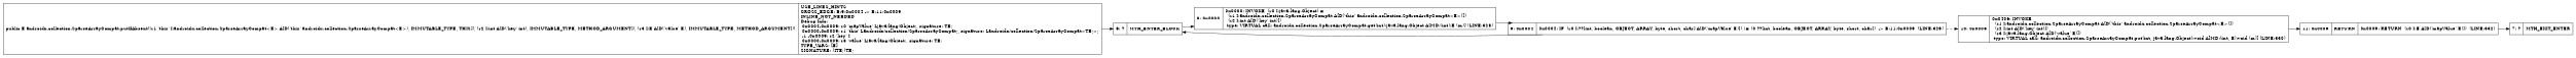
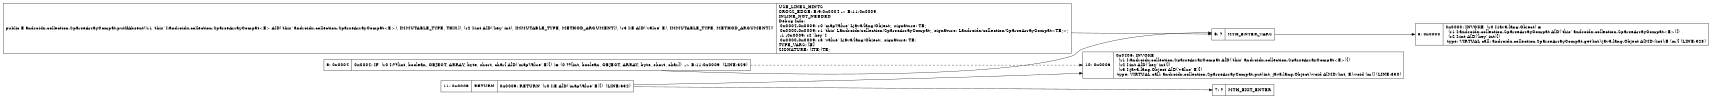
  digraph {
    rankdir=LR
    node [shape=record]
-   n1 [label="{6\:\ ?|MTH_ENTER_BLOCK\l}"]
+   n1 [label="{6\:\ ?|MTH_ENTER_VARS\l}"]
    n2 [label="{8\:\ 0x0000|0x0000: INVOKE  (r0 I:java.lang.Object) = \l  (r1 I:androidx.collection.SparseArrayCompat A[D('this' androidx.collection.SparseArrayCompat\<E\>)])\l  (r2 I:int A[D('key' int)])\l type: VIRTUAL call: androidx.collection.SparseArrayCompat.get(int):java.lang.Object A[MD:(int):E (m)] (LINE:328)\l}"]
    n3 [label="{9\:\ 0x0004|0x0004: IF  (r0 I:??[int, boolean, OBJECT, ARRAY, byte, short, char] A[D('mapValue' E)]) != (0 ??[int, boolean, OBJECT, ARRAY, byte, short, char])  \-\> B:11:0x0009  (LINE:329)\l}"]
    n4 [label="{10\:\ 0x0006|0x0406: INVOKE  \l  (r1 I:androidx.collection.SparseArrayCompat A[D('this' androidx.collection.SparseArrayCompat\<E\>)])\l  (r2 I:int A[D('key' int)])\l  (r3 I:java.lang.Object A[D('value' E)])\l type: VIRTUAL call: androidx.collection.SparseArrayCompat.put(int, java.lang.Object):void A[MD:(int, E):void (m)] (LINE:330)\l}"]
    n5 [label="{11\:\ 0x0009|RETURN\l|0x0009: RETURN  (r0 I:E A[D('mapValue' E)])  (LINE:332)\l}"]
    n6 [label="{7\:\ ?|MTH_EXIT_ENTER\l}"]
    n7 [label="{public E androidx.collection.SparseArrayCompat.putIfAbsent((r1 'this' I:androidx.collection.SparseArrayCompat\<E\> A[D('this' androidx.collection.SparseArrayCompat\<E\>), IMMUTABLE_TYPE, THIS]), (r2 I:int A[D('key' int), IMMUTABLE_TYPE, METHOD_ARGUMENT]), (r3 I:E A[D('value' E), IMMUTABLE_TYPE, METHOD_ARGUMENT]))  | USE_LINES_HINTS\lCROSS_EDGE: B:9:0x0004 \-\> B:11:0x0009\lINLINE_NOT_NEEDED\lDebug Info:\l  0x0004\-0x0009: r0 'mapValue' Ljava\/lang\/Object;, signature: TE;\l  0x0000\-0x0009: r1 'this' Landroidx\/collection\/SparseArrayCompat;, signature: Landroidx\/collection\/SparseArrayCompat\<TE;\>;\l  \-1 \-0x0009: r2 'key' I\l  0x0000\-0x0009: r3 'value' Ljava\/lang\/Object;, signature: TE;\lTYPE_VARS: [E]\lSIGNATURE: (ITE;)TE;\l}"]
    n1 -> n2
-   n2 -> n3
    n3 -> n1
    n3 -> n4 [style=dashed]
-   n4 -> n5
+   n5 -> n4
    n5 -> n6
    n7 -> n1
  }
